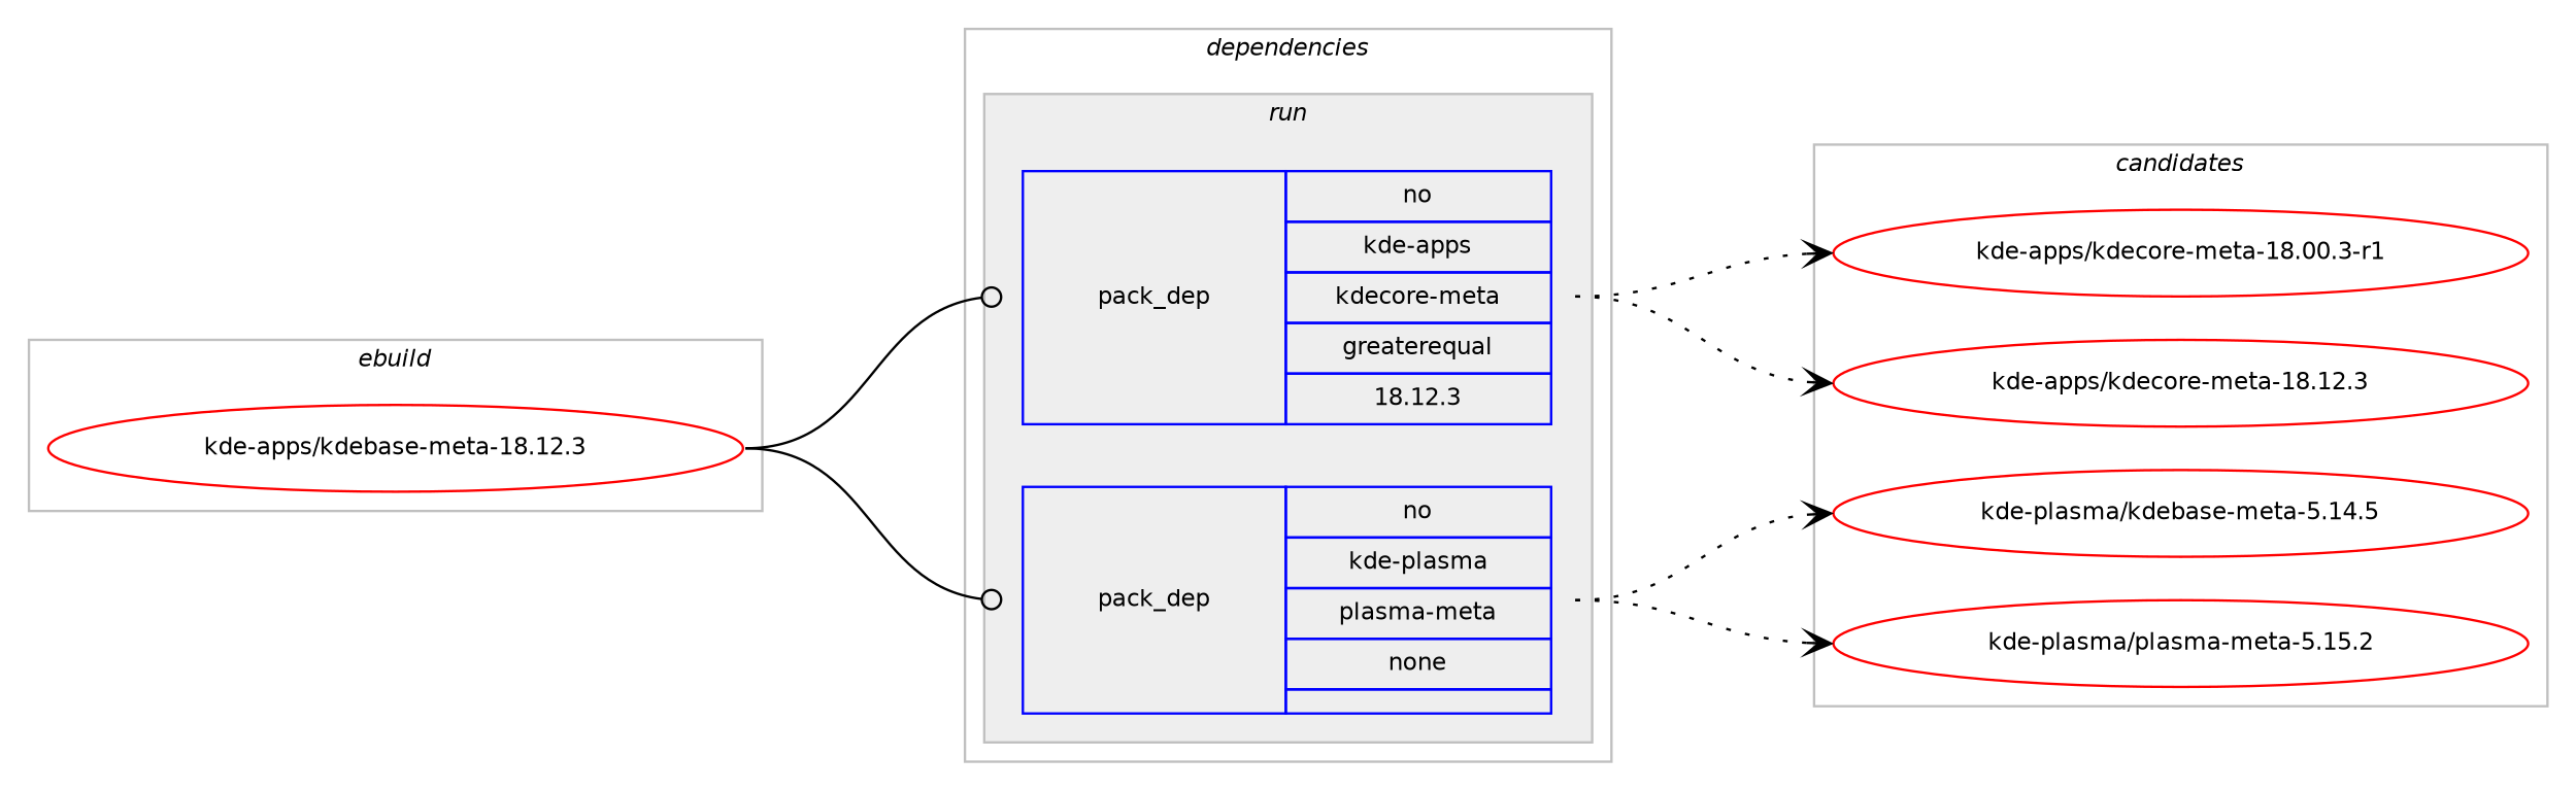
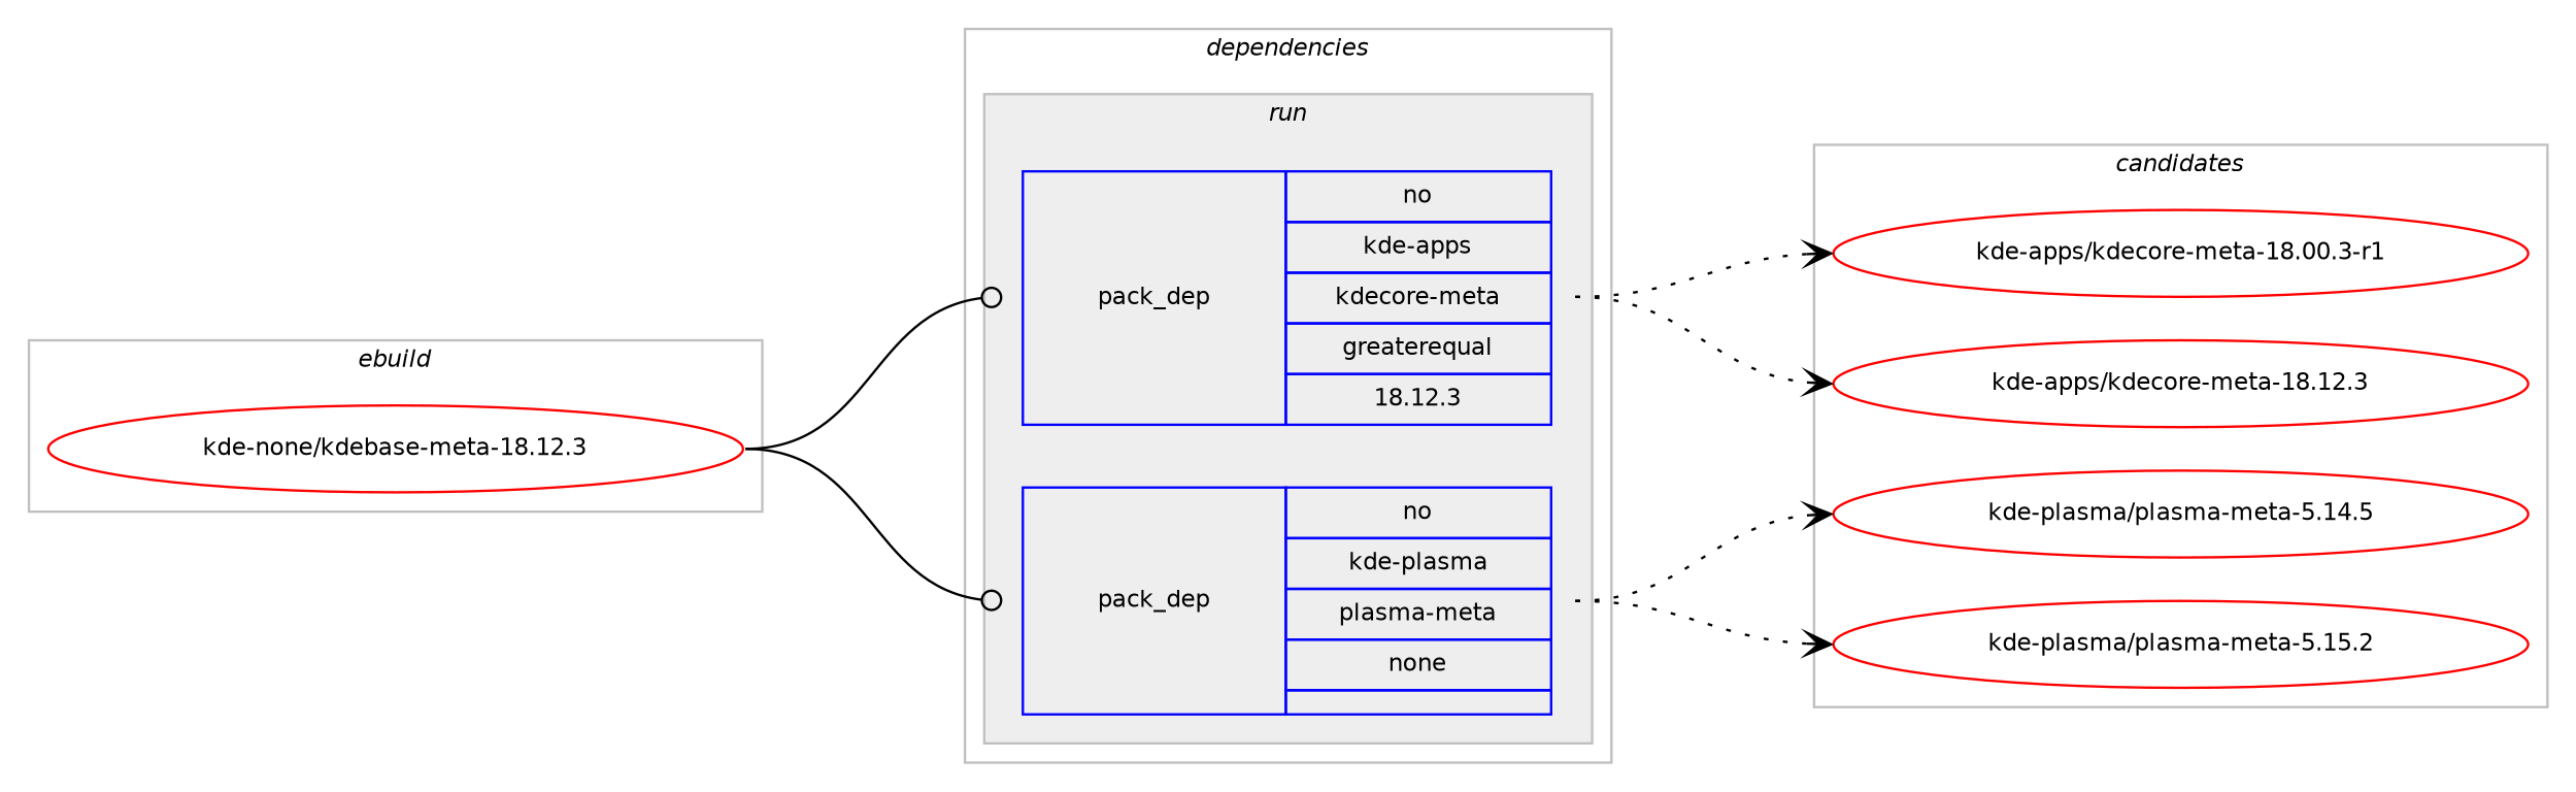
  digraph {
    compound=true
    concentrate=true
    fontname=Helvetica
    fontsize=10
    newrank=true
    rankdir=LR
    ranksep=1.5
    node [color=red fontname=Helvetica fontsize=10]
    edge [arrowhead=vee headport=w style=dotted tailport=e weight=100]
-   n1 [label="kde-apps/kdebase-meta-18.12.3" width=4]
+   n1 [label="kde-none/kdebase-meta-18.12.3" width=4]
    n2 [color=blue label=<<TABLE BORDER="0" CELLBORDER="1" CELLSPACING="0" CELLPADDING="4" WIDTH="220"><TR><TD ROWSPAN="6" CELLPADDING="30">pack_dep</TD></TR><TR><TD WIDTH="110">no</TD></TR><TR><TD>kde-apps</TD></TR><TR><TD>kdecore-meta</TD></TR><TR><TD>greaterequal</TD></TR><TR><TD>18.12.3</TD></TR></TABLE>> shape=none]
    n3 [color=blue label=<<TABLE BORDER="0" CELLBORDER="1" CELLSPACING="0" CELLPADDING="4" WIDTH="220"><TR><TD ROWSPAN="6" CELLPADDING="30">pack_dep</TD></TR><TR><TD WIDTH="110">no</TD></TR><TR><TD>kde-plasma</TD></TR><TR><TD>plasma-meta</TD></TR><TR><TD>none</TD></TR><TR><TD></TD></TR></TABLE>> shape=none]
    n4 [label="kde-apps/kdecore-meta-18.00.3-r1" width=4]
    n5 [label="kde-apps/kdecore-meta-18.12.3" width=4]
-   n6 [label="kde-plasma/kdebase-meta-5.14.5" width=4]
+   n6 [label="kde-plasma/plasma-meta-5.14.5" width=4]
    n7 [label="kde-plasma/plasma-meta-5.15.2" width=4]
    subgraph cluster_1 {
      color=gray
      label=<<i>ebuild</i>>
      rank=same
      n1
    }
    subgraph cluster_2 {
      color=gray
      label=<<i>dependencies</i>>
      subgraph cluster_3 {
        color=gray
        fillcolor="#eeeeee"
        label=<<i>compile</i>>
        style=filled
      }
      subgraph cluster_4 {
        color=gray
        fillcolor="#eeeeee"
        label=<<i>compile and run</i>>
        style=filled
      }
      subgraph cluster_5 {
        color=gray
        fillcolor="#eeeeee"
        label=<<i>run</i>>
        style=filled
        subgraph sub_6 {
          color=gray
          fillcolor="#eeeeee"
          label=<<i>run</i>>
          style=filled
          n2
        }
        subgraph sub_7 {
          color=gray
          fillcolor="#eeeeee"
          label=<<i>run</i>>
          style=filled
          n3
        }
      }
    }
    subgraph cluster_8 {
      color=gray
      label=<<i>candidates</i>>
      rank=same
      subgraph sub_9 {
        color=black
        label=<<i>candidates</i>>
        nodesep=1
        rank=same
        n4
        n5
      }
      subgraph sub_10 {
        color=black
        label=<<i>candidates</i>>
        nodesep=1
        rank=same
        n6
        n7
      }
    }
    n1 -> n2 [arrowhead=odot style=solid weight=20]
    n1 -> n3 [arrowhead=odot style=solid weight=20]
    n2 -> n4
    n2 -> n5
    n3 -> n6
    n3 -> n7
  }
